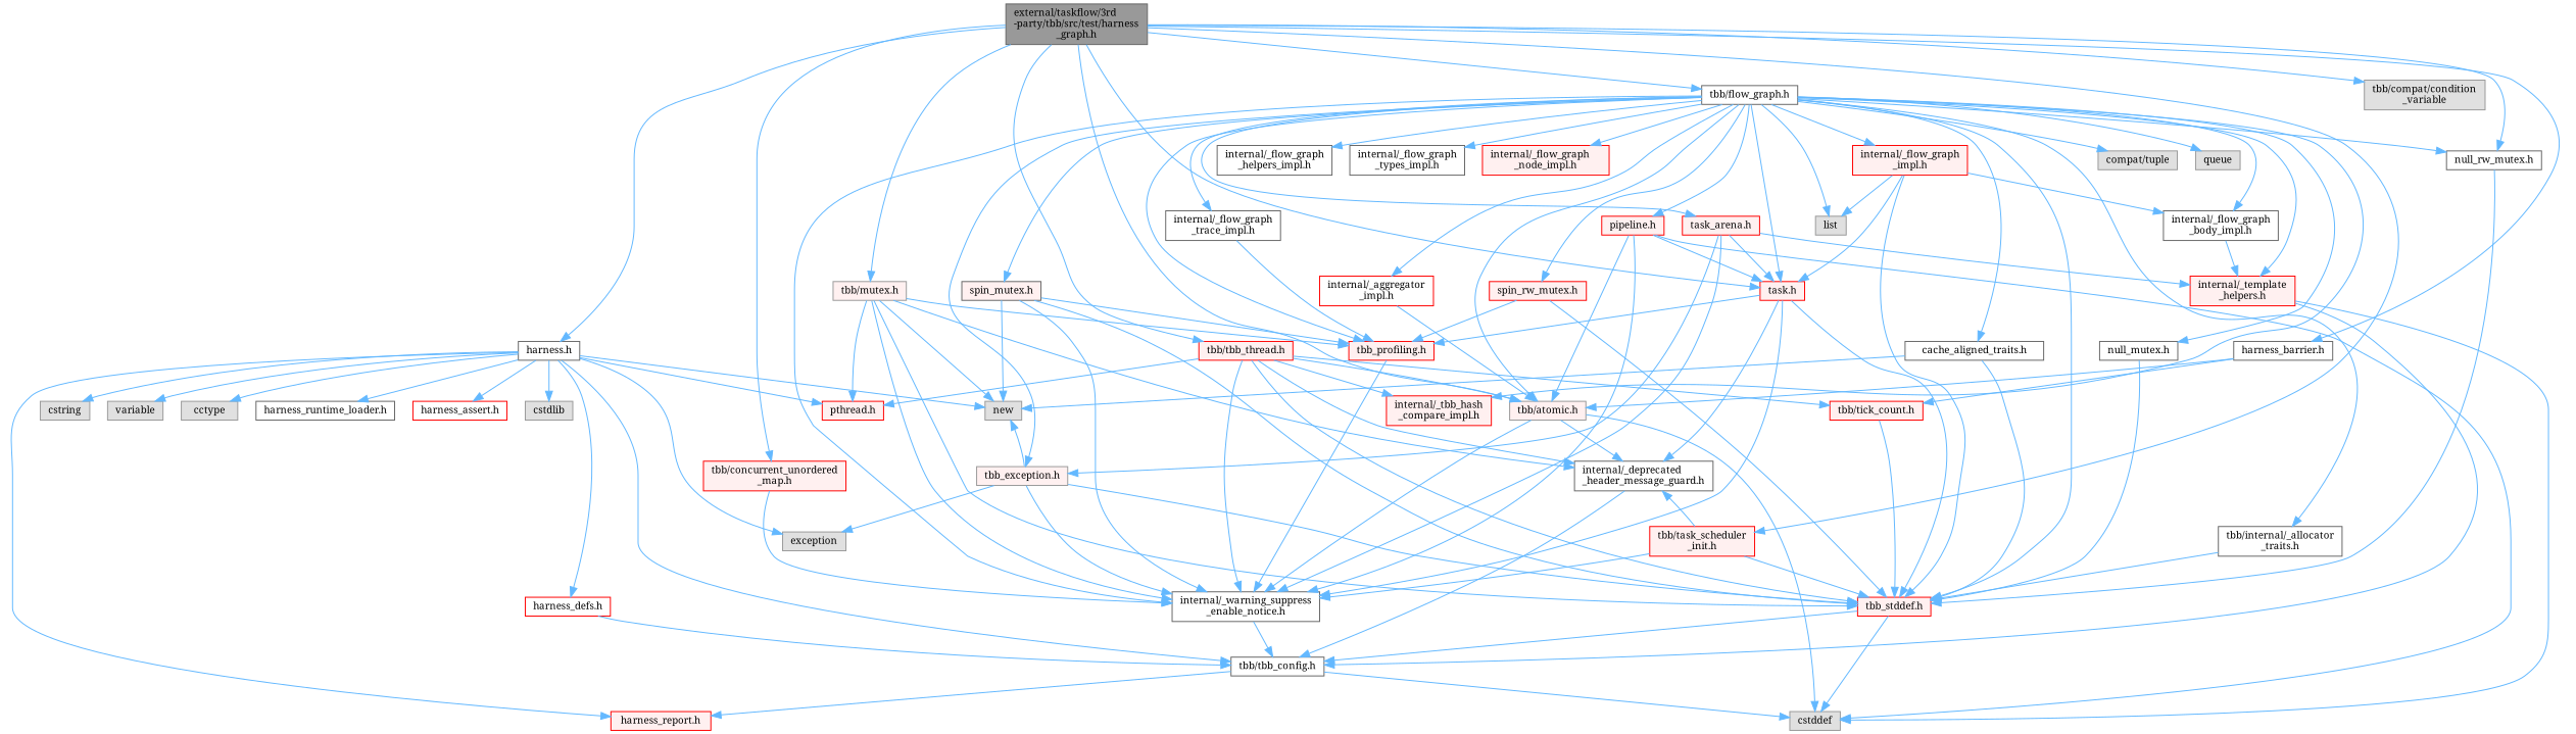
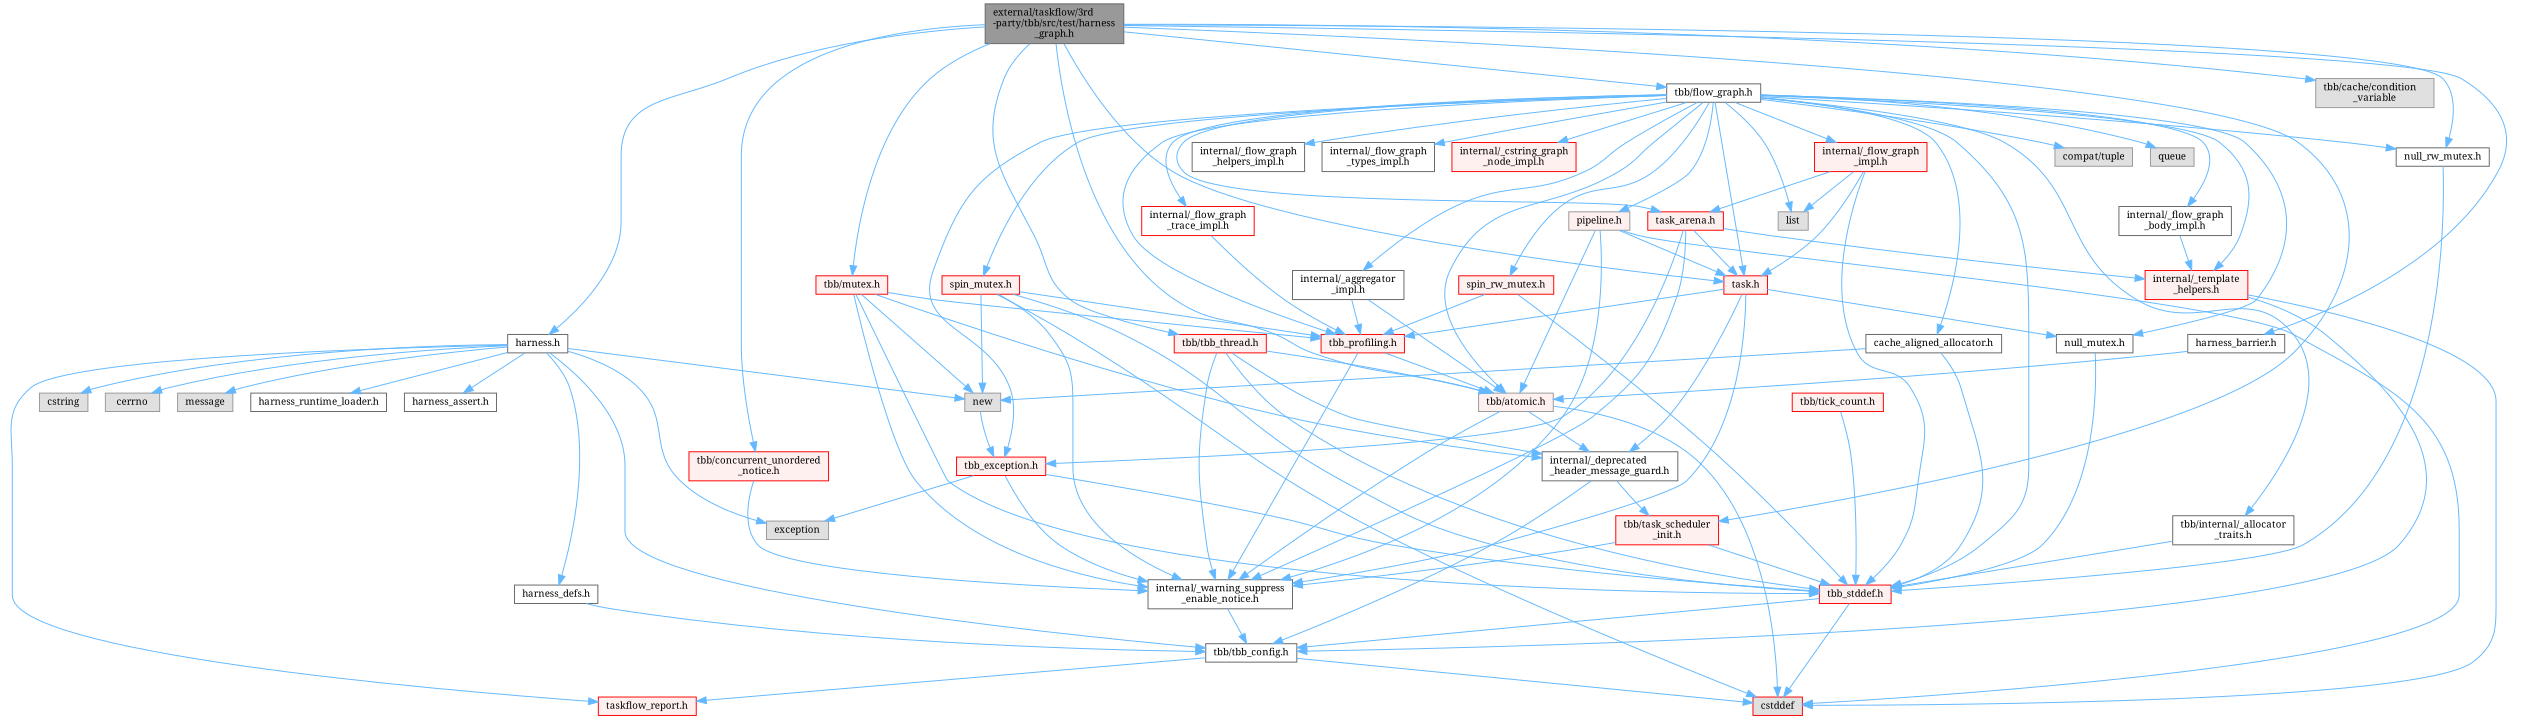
  digraph {
    fontname="Noto Serif"
    node [color=red fillcolor="#FFF0F0" fontname="Noto Serif" fontsize=10 shape=box style=filled]
    edge [color=steelblue1 fontname="Noto Serif" fontsize=10 labelfontname=Helvetica labelfontsize=10 style=solid]
    n1 [color=gray40 fillcolor=grey60 fontcolor=black height=0.2 label="external/taskflow/3rd\l-party/tbb/src/test/harness\l_graph.h" width=0.4]
    n2 [color=grey40 fillcolor=white height=0.2 label="harness.h" width=0.4]
    n3 [color=grey40 fillcolor=white height=0.2 label="harness_barrier.h" width=0.4]
    n4 [color=grey60 height=0.2 label="tbb/atomic.h" width=0.4]
    n5 [color=grey40 fillcolor=white height=0.2 label="tbb/flow_graph.h" width=0.4]
    n6 [color=grey40 fillcolor=white height=0.2 label="null_rw_mutex.h" width=0.4]
    n7 [height=0.2 label="task.h" width=0.4]
-   n8 [height=0.2 label="tbb/concurrent_unordered\l_map.h" width=0.4]
+   n8 [height=0.2 label="tbb/concurrent_unordered\l_notice.h" width=0.4]
    n9 [height=0.2 label="tbb/task_scheduler\l_init.h" width=0.4]
-   n10 [color=grey60 fillcolor="#E0E0E0" height=0.2 label="tbb/compat/condition\l_variable" width=0.4]
-   n11 [color=grey60 height=0.2 label="tbb/mutex.h" width=0.4]
+   n10 [color=grey60 fillcolor="#E0E0E0" height=0.2 label="tbb/cache/condition\l_variable" width=0.4]
+   n11 [height=0.2 label="tbb/mutex.h" width=0.4]
    n12 [height=0.2 label="tbb/tbb_thread.h" width=0.4]
    n13 [color=grey40 fillcolor=white height=0.2 label="tbb/tbb_config.h" width=0.4]
-   n14 [fillcolor=white height=0.2 label="harness_defs.h" width=0.4]
-   n15 [color=grey60 fillcolor="#E0E0E0" height=0.2 label=cstdlib width=0.4]
+   n14 [color=grey40 fillcolor=white height=0.2 label="harness_defs.h" width=0.4]
    n16 [color=grey60 fillcolor="#E0E0E0" height=0.2 label=cstring width=0.4]
-   n17 [color=grey60 fillcolor="#E0E0E0" height=0.2 label=variable width=0.4]
-   n18 [color=grey60 fillcolor="#E0E0E0" height=0.2 label=cctype width=0.4]
+   n17 [color=grey60 fillcolor="#E0E0E0" height=0.2 label=cerrno width=0.4]
+   n18 [color=grey60 fillcolor="#E0E0E0" height=0.2 label=message width=0.4]
    n19 [color=grey60 fillcolor="#E0E0E0" height=0.2 label=new width=0.4]
-   n20 [height=0.2 label="pthread.h" width=0.4]
    n21 [color=grey40 fillcolor=white height=0.2 label="harness_runtime_loader.h" width=0.4]
-   n22 [height=0.2 label="harness_report.h" width=0.4]
+   n22 [height=0.2 label="taskflow_report.h" width=0.4]
    n23 [color=grey60 fillcolor="#E0E0E0" height=0.2 label=exception width=0.4]
-   n24 [fillcolor=white height=0.2 label="harness_assert.h" width=0.4]
+   n24 [color=grey40 fillcolor=white height=0.2 label="harness_assert.h" width=0.4]
    n25 [height=0.2 label="tbb/tick_count.h" width=0.4]
-   n26 [color=grey60 fillcolor="#E0E0E0" height=0.2 label=cstddef width=0.4]
+   n26 [fillcolor="#E0E0E0" height=0.2 label=cstddef width=0.4]
    n27 [color=grey40 fillcolor=white height=0.2 label="internal/_deprecated\l_header_message_guard.h" width=0.4]
    n28 [color=grey40 fillcolor=white height=0.2 label="internal/_warning_suppress\l_enable_notice.h" width=0.4]
    n29 [height=0.2 label="tbb_stddef.h" width=0.4]
-   n30 [color=grey40 height=0.2 label="spin_mutex.h" width=0.4]
+   n30 [height=0.2 label="spin_mutex.h" width=0.4]
    n31 [height=0.2 label="tbb_profiling.h" width=0.4]
    n32 [color=grey40 fillcolor=white height=0.2 label="null_mutex.h" width=0.4]
    n33 [height=0.2 label="spin_rw_mutex.h" width=0.4]
-   n34 [color=grey40 fillcolor=white height=0.2 label="cache_aligned_traits.h" width=0.4]
-   n35 [color=grey60 height=0.2 label="tbb_exception.h" width=0.4]
-   n36 [height=0.2 label="pipeline.h" width=0.4]
+   n34 [color=grey40 fillcolor=white height=0.2 label="cache_aligned_allocator.h" width=0.4]
+   n35 [height=0.2 label="tbb_exception.h" width=0.4]
+   n36 [color=grey60 height=0.2 label="pipeline.h" width=0.4]
    n37 [height=0.2 label="internal/_template\l_helpers.h" width=0.4]
-   n38 [fillcolor=white height=0.2 label="internal/_aggregator\l_impl.h" width=0.4]
+   n38 [color=grey40 fillcolor=white height=0.2 label="internal/_aggregator\l_impl.h" width=0.4]
    n39 [color=grey40 fillcolor=white height=0.2 label="tbb/internal/_allocator\l_traits.h" width=0.4]
    n40 [height=0.2 label="task_arena.h" width=0.4]
    n41 [color=grey60 fillcolor="#E0E0E0" height=0.2 label="compat/tuple" width=0.4]
    n42 [color=grey60 fillcolor="#E0E0E0" height=0.2 label=list width=0.4]
    n43 [color=grey60 fillcolor="#E0E0E0" height=0.2 label=queue width=0.4]
    n44 [height=0.2 label="internal/_flow_graph\l_impl.h" width=0.4]
-   n45 [color=grey40 fillcolor=white height=0.2 label="internal/_flow_graph\l_trace_impl.h" width=0.4]
-   n46 [height=0.2 label="internal/_tbb_hash\l_compare_impl.h" width=0.4]
+   n45 [fillcolor=white height=0.2 label="internal/_flow_graph\l_trace_impl.h" width=0.4]
    n47 [color=grey40 fillcolor=white height=0.2 label="internal/_flow_graph\l_body_impl.h" width=0.4]
    n48 [color=grey40 fillcolor=white height=0.2 label="internal/_flow_graph\l_helpers_impl.h" width=0.4]
    n49 [color=grey40 fillcolor=white height=0.2 label="internal/_flow_graph\l_types_impl.h" width=0.4]
-   n50 [height=0.2 label="internal/_flow_graph\l_node_impl.h" width=0.4]
+   n50 [height=0.2 label="internal/_cstring_graph\l_node_impl.h" width=0.4]
    n1 -> n2
    n1 -> n3
    n1 -> n4
    n1 -> n5
    n1 -> n6
    n1 -> n7
    n1 -> n8
    n1 -> n9
    n1 -> n10
    n1 -> n11
    n1 -> n12
    n2 -> n13
    n2 -> n14
-   n2 -> n15
    n2 -> n16
    n2 -> n17
    n2 -> n18
    n2 -> n19
-   n2 -> n20
    n2 -> n21
    n2 -> n22
    n2 -> n23
    n2 -> n24
    n3 -> n4
-   n3 -> n25
    n4 -> n26
    n4 -> n27
    n4 -> n28
    n5 -> n4
    n5 -> n6
    n5 -> n7
-   n5 -> n28
    n5 -> n29
    n5 -> n30
    n5 -> n31
    n5 -> n32
    n5 -> n33
    n5 -> n34
    n5 -> n35
    n5 -> n36
    n5 -> n37
    n5 -> n38
    n5 -> n39
    n5 -> n40
    n5 -> n41
    n5 -> n42
    n5 -> n43
    n5 -> n44
    n5 -> n45
-   n5 -> n46
    n5 -> n47
    n5 -> n48
    n5 -> n49
    n5 -> n50
    n6 -> n29
    n7 -> n27
    n7 -> n28
-   n7 -> n29
+   n7 -> n32
    n7 -> n31
    n8 -> n28
-   n9 -> n27
+   n27 -> n9
    n9 -> n28
    n9 -> n29
    n11 -> n19
-   n11 -> n20
    n11 -> n27
    n11 -> n28
    n11 -> n29
    n11 -> n31
    n12 -> n4
-   n12 -> n20
-   n12 -> n25
    n12 -> n27
    n12 -> n28
    n12 -> n29
-   n12 -> n46
    n13 -> n22
    n13 -> n26
    n14 -> n13
    n25 -> n29
    n27 -> n13
    n28 -> n13
    n29 -> n13
    n29 -> n26
    n30 -> n19
+   n30 -> n26
    n30 -> n28
    n30 -> n29
    n30 -> n31
+   n31 -> n4
    n31 -> n28
    n32 -> n29
    n33 -> n29
    n33 -> n31
    n34 -> n19
    n34 -> n29
-   n35 -> n19
+   n19 -> n35
    n35 -> n23
    n35 -> n28
    n35 -> n29
    n36 -> n4
    n36 -> n7
    n36 -> n26
    n36 -> n28
    n37 -> n13
    n37 -> n26
    n38 -> n4
+   n38 -> n31
    n39 -> n29
    n40 -> n7
    n40 -> n28
    n40 -> n35
    n40 -> n37
    n44 -> n7
    n44 -> n29
-   n44 -> n47
+   n44 -> n40
    n44 -> n42
    n45 -> n31
    n47 -> n37
  }
